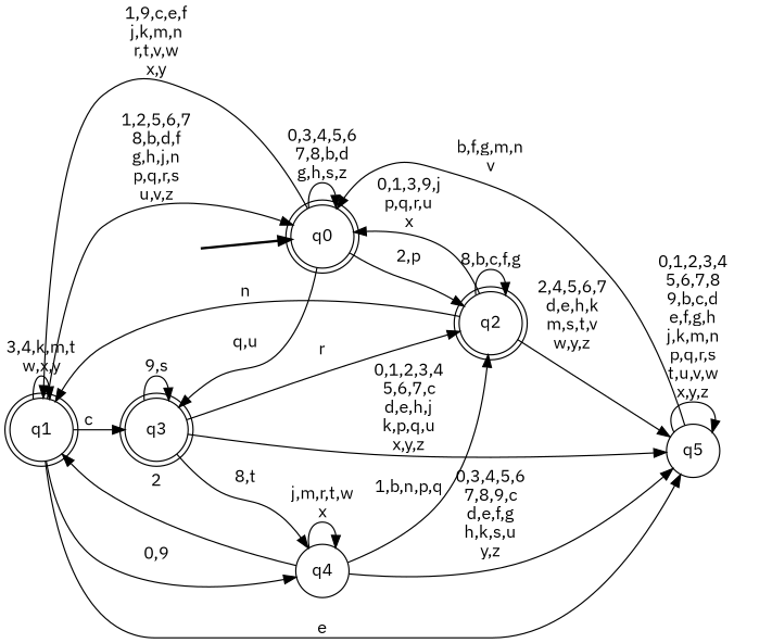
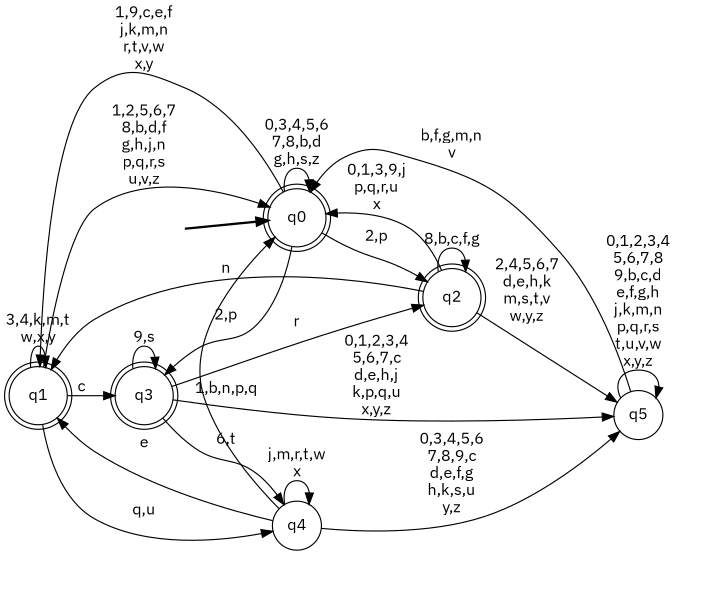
  digraph {
    fontname="IBM Plex Sans"
    rankdir=LR
    node [fontname="IBM Plex Sans" shape=doublecircle style="rounded,filled" color=black fillcolor=white]
    edge [fontname="IBM Plex Sans"]
    __start0 [height=0 shape=none style=invis width=0 color="" fillcolor=""]
    n2 [label=q0]
    n3 [label=q1]
    n4 [label=q2]
    n5 [label=q3]
    n6 [label=q4 shape=circle style=filled]
    n7 [label=q5 shape=circle style=filled]
    subgraph cluster_1 {
      nodesep=0.15
      ranksep=0.15
      style=invis
      __start0
      n2
    }
    __start0 -> n2 [penwidth=2]
    n2 -> n2 [label="0,3,4,5,6\n7,8,b,d\ng,h,s,z"]
    n2 -> n3 [label="1,9,c,e,f\nj,k,m,n\nr,t,v,w\nx,y"]
    n2 -> n4 [label="2,p"]
-   n2 -> n5 [label="q,u"]
+   n2 -> n5 [label="2,p"]
    n3 -> n2 [label="1,2,5,6,7\n8,b,d,f\ng,h,j,n\np,q,r,s\nu,v,z"]
    n3 -> n3 [label="3,4,k,m,t\nw,x,y"]
    n3 -> n5 [label=c]
-   n3 -> n6 [label="0,9"]
-   n3 -> n7 [label=e]
+   n3 -> n6 [label="q,u"]
    n4 -> n2 [label="0,1,3,9,j\np,q,r,u\nx"]
    n4 -> n3 [label=n]
    n4 -> n4 [label="8,b,c,f,g"]
    n4 -> n7 [label="2,4,5,6,7\nd,e,h,k\nm,s,t,v\nw,y,z"]
    n5 -> n4 [label=r]
    n5 -> n5 [label="9,s"]
-   n5 -> n6 [label="8,t"]
+   n5 -> n6 [label="6,t"]
    n5 -> n7 [label="0,1,2,3,4\n5,6,7,c\nd,e,h,j\nk,p,q,u\nx,y,z"]
-   n6 -> n4 [label="1,b,n,p,q"]
-   n6 -> n3 [label=2]
+   n6 -> n2 [label="1,b,n,p,q"]
+   n6 -> n3 [label=e]
    n6 -> n6 [label="j,m,r,t,w\nx"]
    n6 -> n7 [label="0,3,4,5,6\n7,8,9,c\nd,e,f,g\nh,k,s,u\ny,z"]
    n7 -> n2 [label="b,f,g,m,n\nv"]
    n7 -> n7 [label="0,1,2,3,4\n5,6,7,8\n9,b,c,d\ne,f,g,h\nj,k,m,n\np,q,r,s\nt,u,v,w\nx,y,z"]
  }
